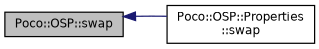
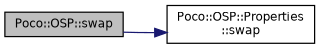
  digraph {
    rankdir=LR
    node [color=black fontname=Helvetica fontsize=10 shape=record style=filled]
    n1 [fillcolor=grey75 fontcolor=black height=0.2 label="Poco::OSP::swap" width=0.4]
    n2 [fillcolor=white height=0.2 label="Poco::OSP::Properties\l::swap" width=0.4]
-   n2 -> n1 [color=midnightblue fontname=Helvetica fontsize=10 labelfontname=Helvetica labelfontsize=10 style=solid]
+   n1 -> n2 [color=midnightblue fontname=Helvetica fontsize=10 labelfontname=Helvetica labelfontsize=10 style=solid]
  }
